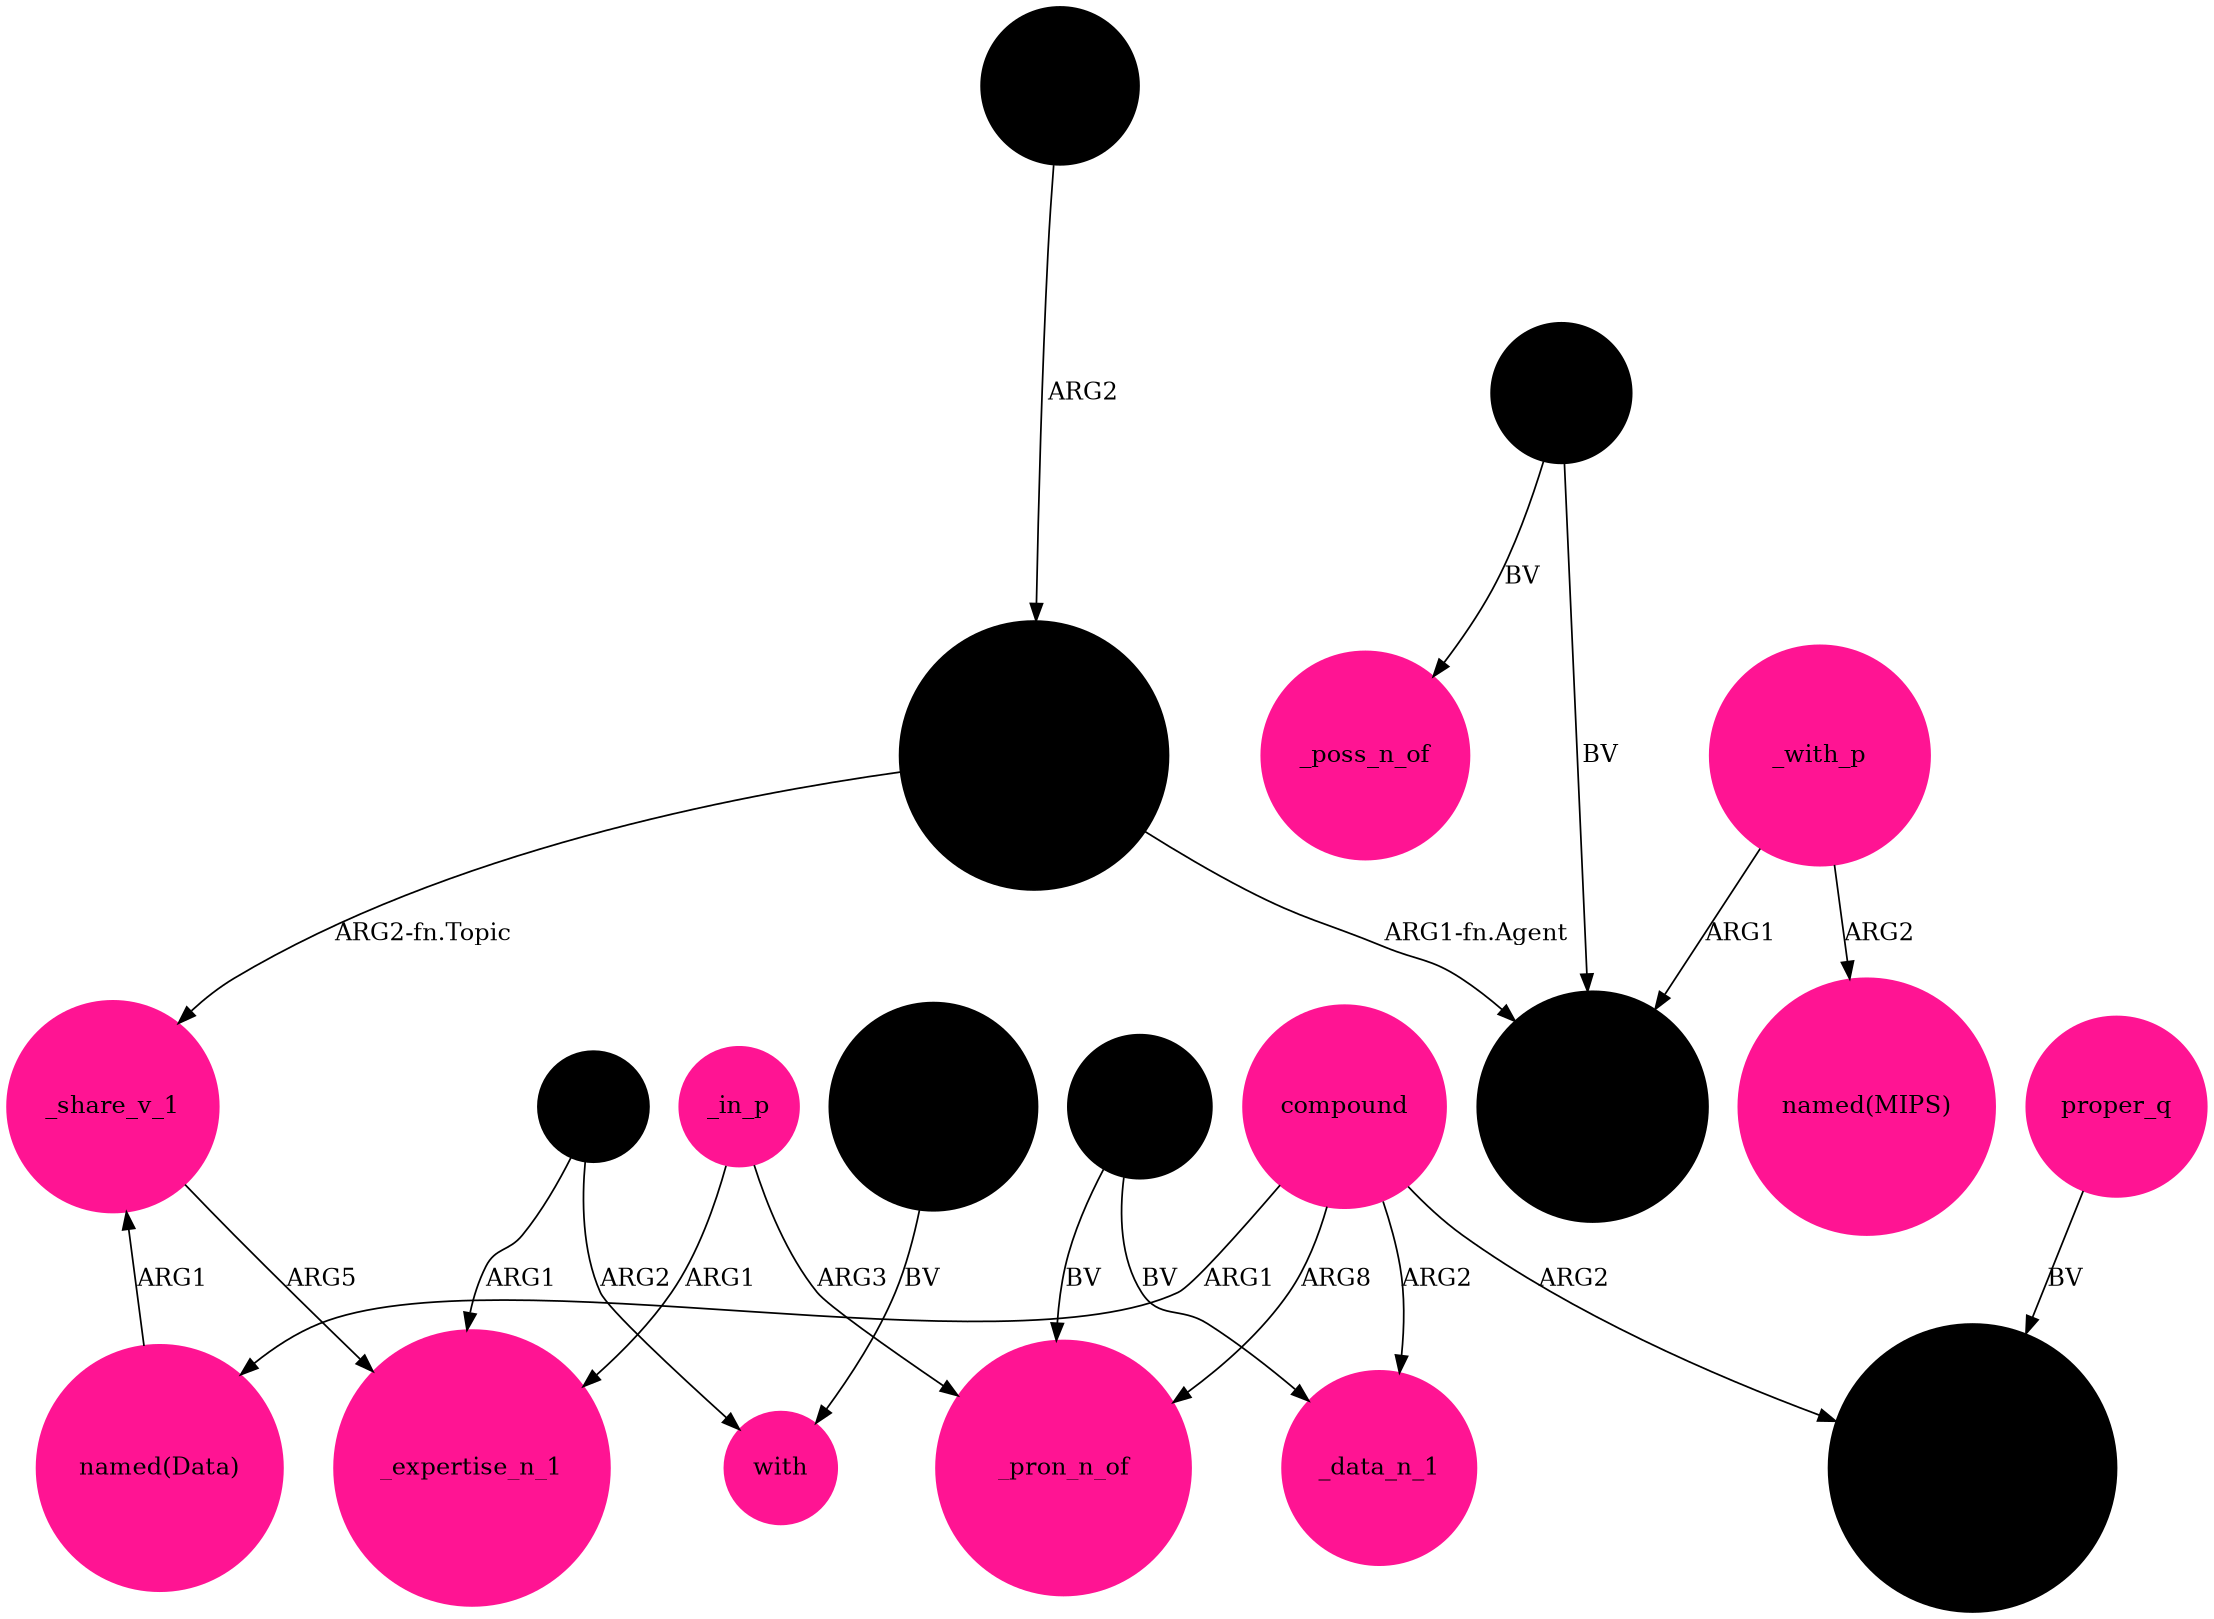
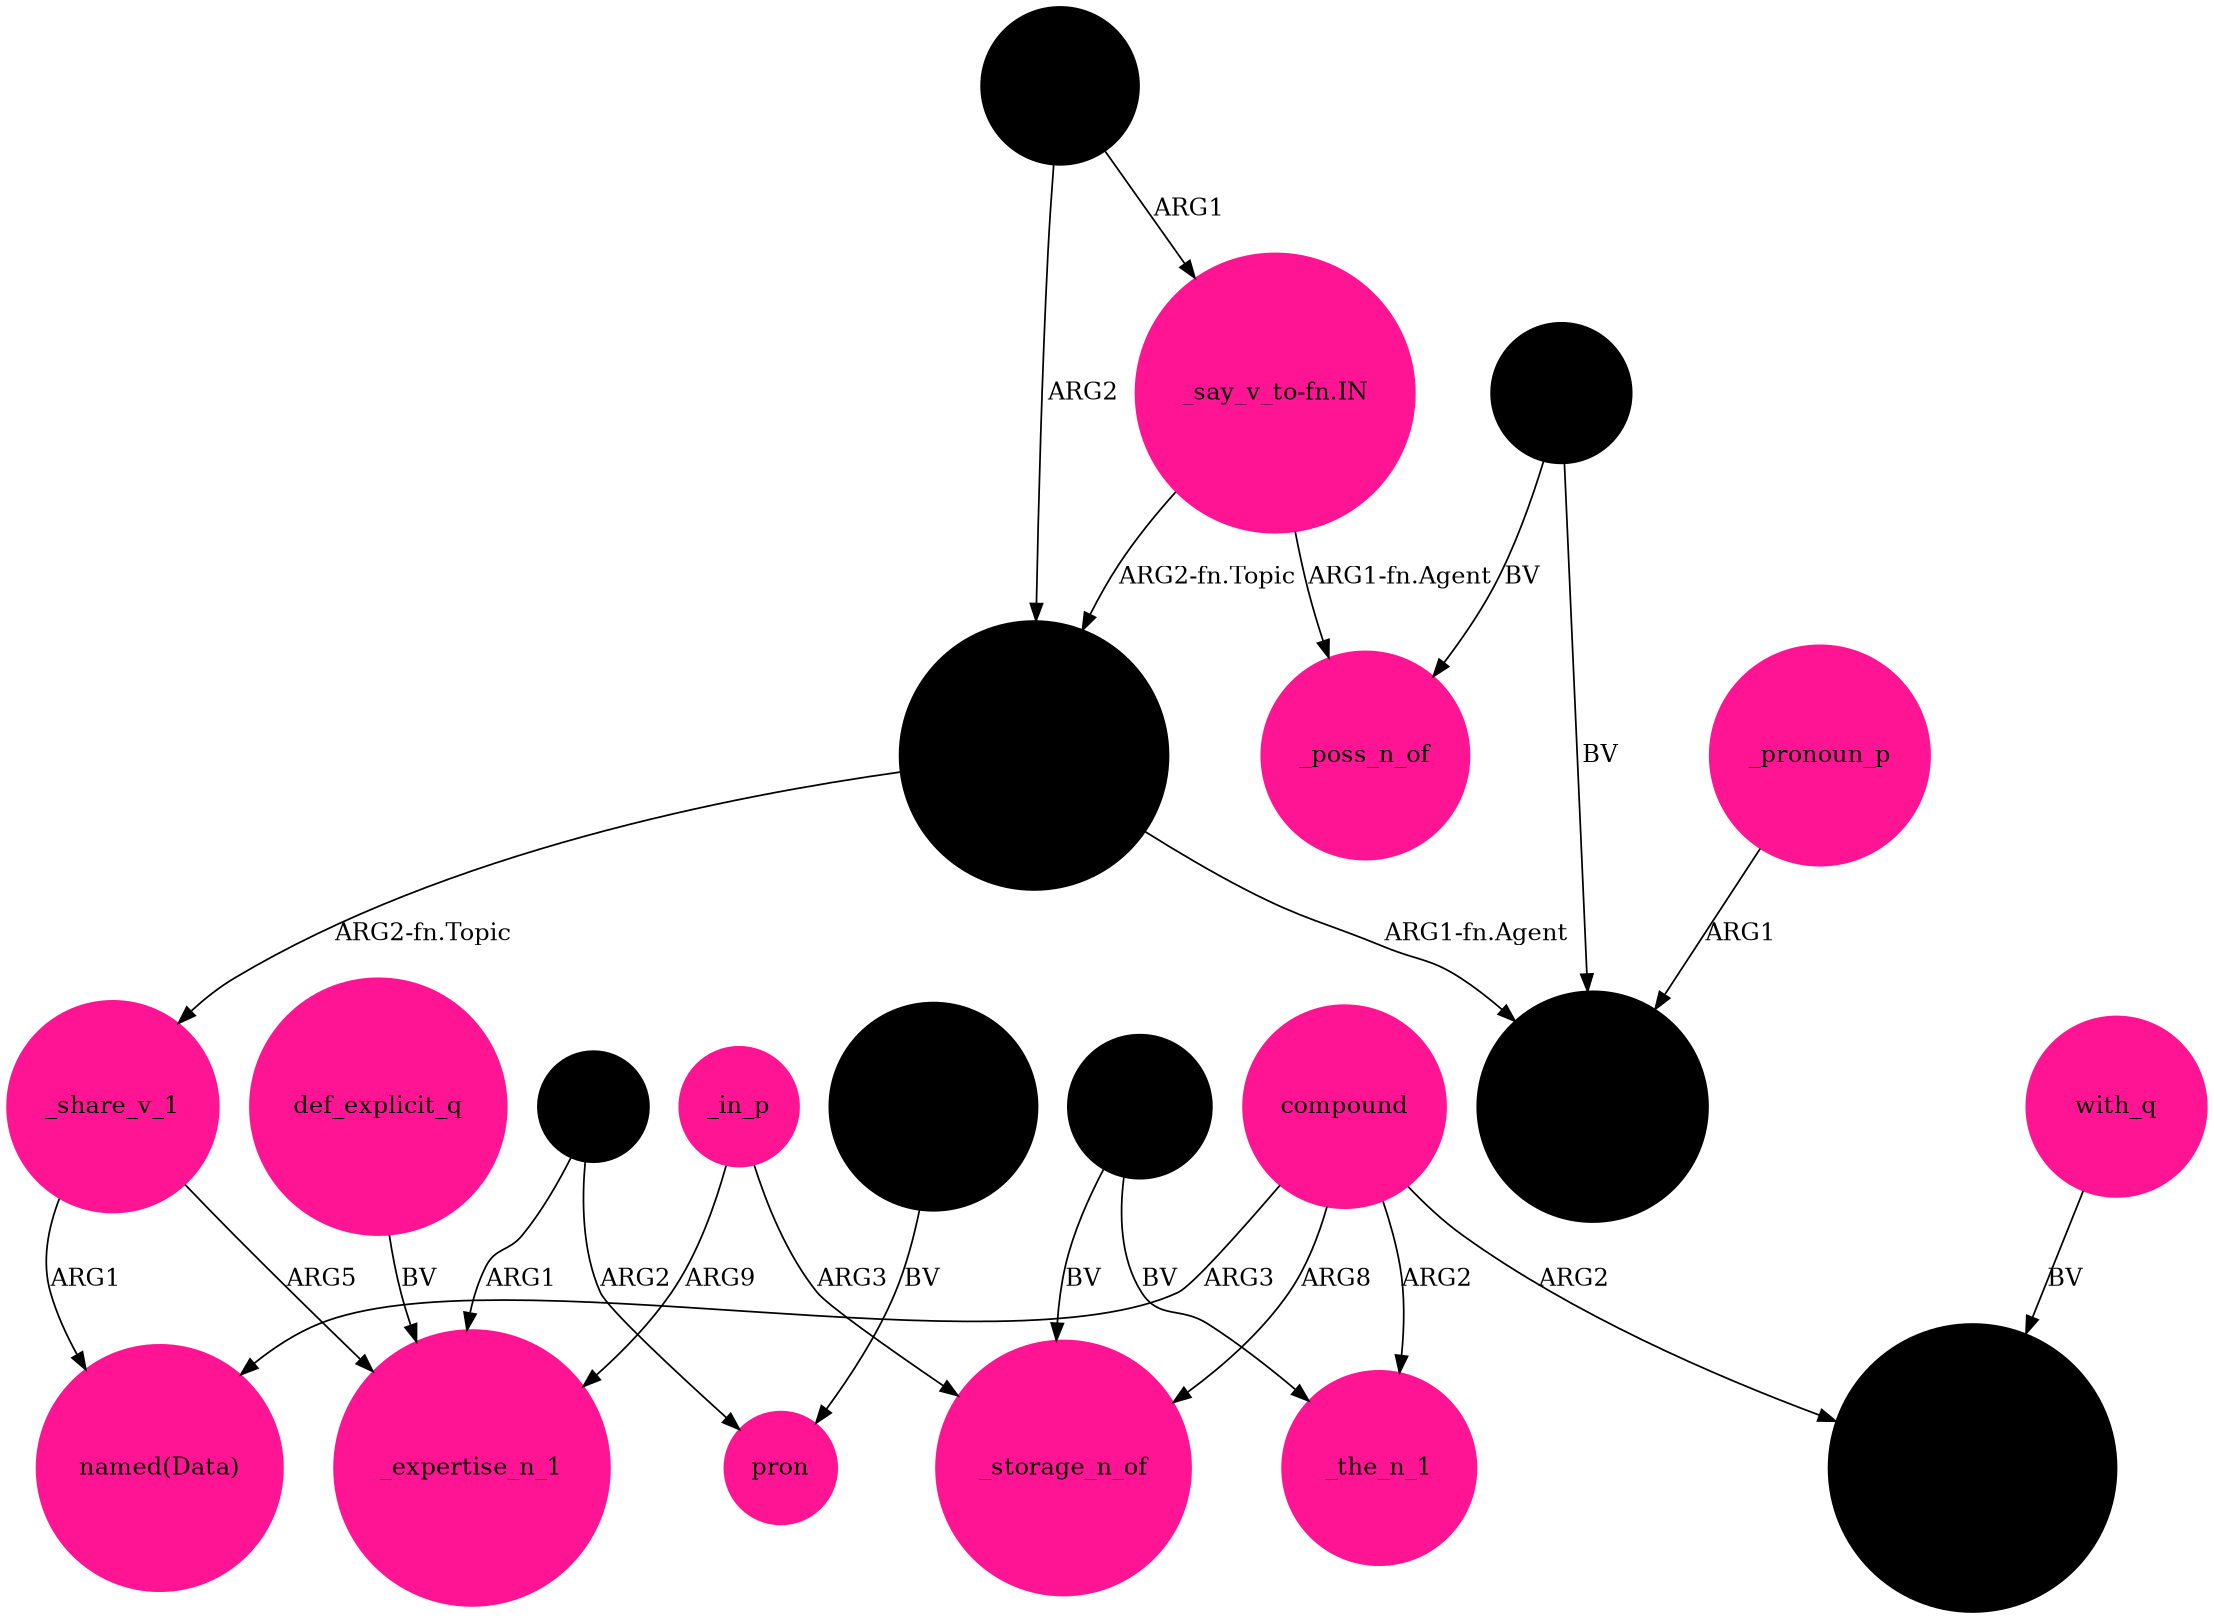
  digraph {
    node [color=deeppink shape=circle style=filled]
    poss [color=black]
    _expertise_n_1
-   pron [label=with]
+   pron
    "_call_v_1-fn.IN" [color=black]
    _accord_n_1 [color=black]
    _share_v_1
    "named(Data)"
    _in_p
-   _storage_n_of [label=_pron_n_of]
+   _storage_n_of
    compound
    "named(Control)" [color=black]
-   _data_n_1
+   _data_n_1 [label=_the_n_1]
    udef_q [color=black]
-   proper_q
-   _with_p
-   "named(MIPS)"
+   proper_q [label=with_q]
+   def_explicit_q
+   _with_p [label=_pronoun_p]
    _the_q [color=black]
    n19 [label=_poss_n_of]
    pronoun_q [color=black]
    focus_d [color=black]
+   "_say_v_to-fn.IN"
    poss -> _expertise_n_1 [label=ARG1]
    poss -> pron [label=ARG2]
    "_call_v_1-fn.IN" -> _accord_n_1 [label="ARG1-fn.Agent"]
    "_call_v_1-fn.IN" -> _share_v_1 [label="ARG2-fn.Topic"]
    _share_v_1 -> _expertise_n_1 [label=ARG5]
-   "named(Data)" -> _share_v_1 [label=ARG1]
-   _in_p -> _expertise_n_1 [label=ARG1]
+   _share_v_1 -> "named(Data)" [label=ARG1]
+   _in_p -> _expertise_n_1 [label=ARG9]
    _in_p -> _storage_n_of [label=ARG3]
-   compound -> "named(Data)" [label=ARG1]
+   compound -> "named(Data)" [label=ARG3]
    compound -> _storage_n_of [label=ARG8]
    compound -> "named(Control)" [label=ARG2]
    compound -> _data_n_1 [label=ARG2]
    udef_q -> _storage_n_of [label=BV]
    udef_q -> _data_n_1 [label=BV]
    proper_q -> "named(Control)" [label=BV]
+   def_explicit_q -> _expertise_n_1 [label=BV]
    _with_p -> _accord_n_1 [label=ARG1]
-   _with_p -> "named(MIPS)" [label=ARG2]
    _the_q -> _accord_n_1 [label=BV]
    _the_q -> n19 [label=BV]
    pronoun_q -> pron [label=BV]
    focus_d -> "_call_v_1-fn.IN" [label=ARG2]
+   focus_d -> "_say_v_to-fn.IN" [label=ARG1]
+   "_say_v_to-fn.IN" -> "_call_v_1-fn.IN" [label="ARG2-fn.Topic"]
+   "_say_v_to-fn.IN" -> n19 [label="ARG1-fn.Agent"]
  }
